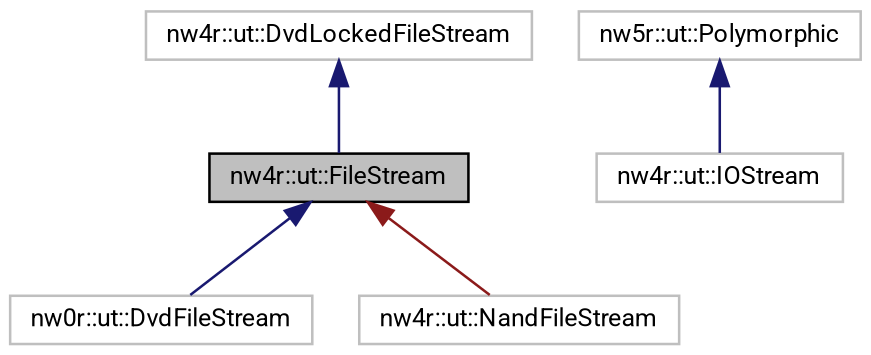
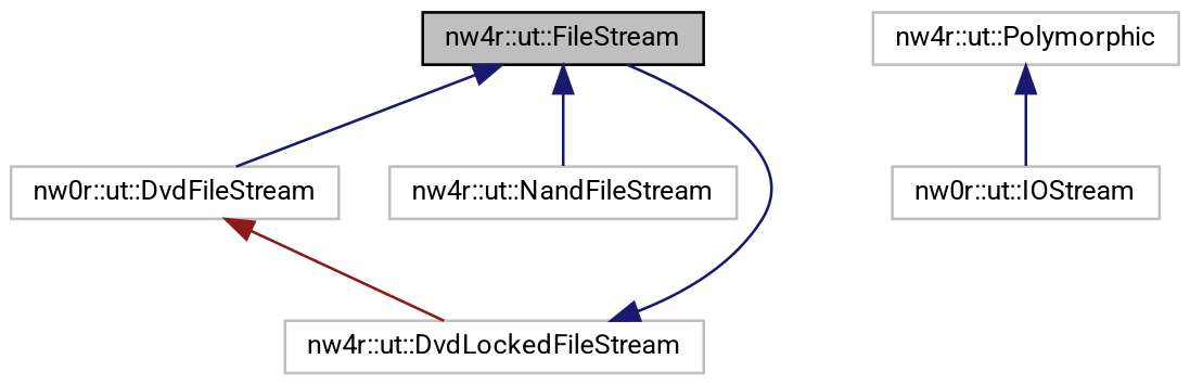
  digraph {
    fontname=Roboto
    node [color=grey75 fillcolor=white fontname=Roboto fontsize=10 shape=record style=filled]
    edge [color=midnightblue dir=back fontname=Roboto fontsize=10 labelfontname=FreeMono labelfontsize=10 style=solid]
    n1 [color=black fillcolor=grey75 fontcolor=black height=0.2 label="nw4r::ut::FileStream" width=0.4]
    n2 [height=0.2 label="nw0r::ut::DvdFileStream" width=0.4]
    n3 [height=0.2 label="nw4r::ut::NandFileStream" width=0.4]
    n4 [height=0.2 label="nw4r::ut::DvdLockedFileStream" width=0.4]
-   n5 [height=0.2 label="nw4r::ut::IOStream" width=0.4]
-   n6 [height=0.2 label="nw5r::ut::Polymorphic" width=0.4]
+   n5 [height=0.2 label="nw0r::ut::IOStream" width=0.4]
+   n6 [height=0.2 label="nw4r::ut::Polymorphic" width=0.4]
    n1 -> n2
-   n1 -> n3 [color=firebrick4]
+   n1 -> n3
+   n2 -> n4 [color=firebrick4]
    n4 -> n1
    n6 -> n5
  }
